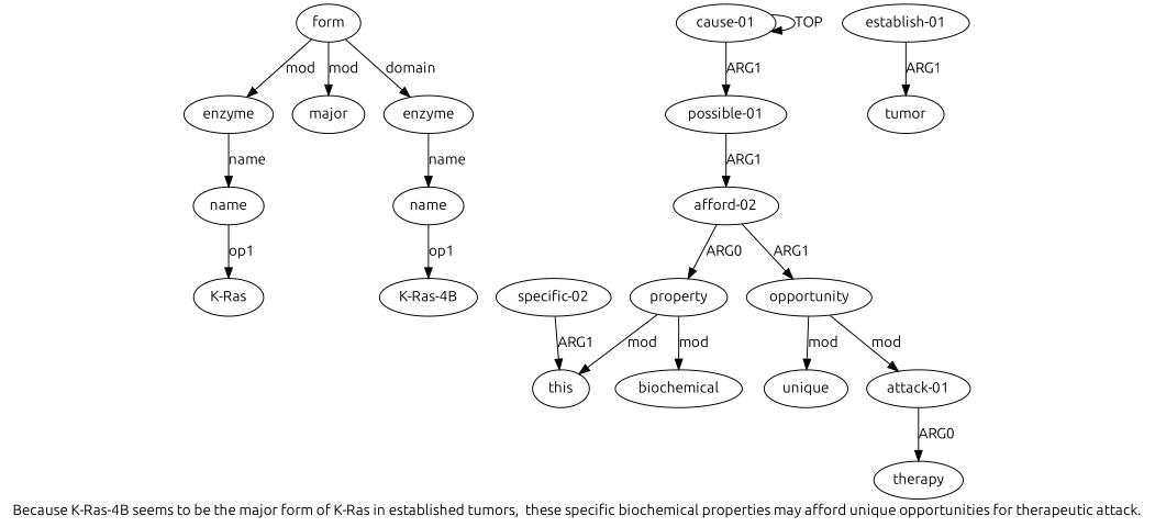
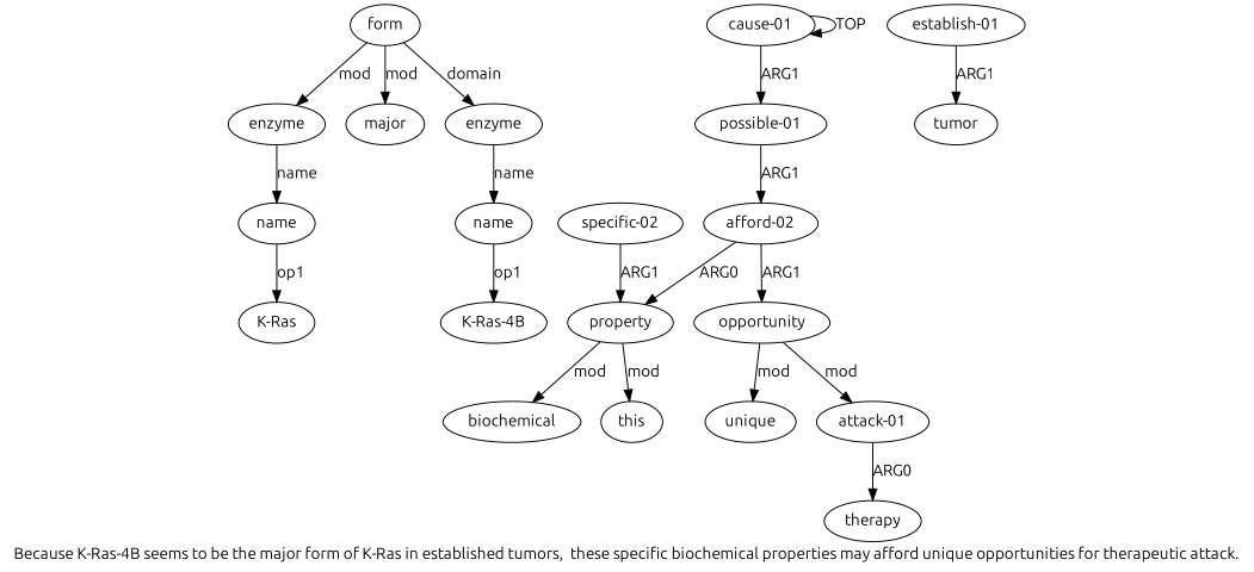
  digraph {
    fontname=Ubuntu
    label="Because K-Ras-4B seems to be the major form of K-Ras in established tumors,  these specific biochemical properties may afford unique opportunities for therapeutic attack."
    node [color=black fontname=Ubuntu gold_ind=-1 gold_label=enzyme test_ind=-1 test_label=enzyme]
    edge [color=black fontname=Ubuntu gold_label=mod test_label=mod]
    n1 [gold_label="K-Ras" label="K-Ras" test_label="K-Ras"]
    n2 [gold_ind=15 gold_label=biochemical label=biochemical test_ind=15 test_label=biochemical]
    n3 [gold_ind=14 gold_label="specific-02" label="specific-02" test_ind=14 test_label="specific-02"]
    n4 [gold_ind=12 gold_label=property label=property test_ind=12 test_label=property]
    n5 [gold_ind=13 gold_label=this label=this test_ind=13 test_label=this]
    n6 [gold_ind=17 gold_label=unique label=unique test_ind=17 test_label=unique]
    n7 [gold_ind=16 gold_label=opportunity label=opportunity test_ind=16 test_label=opportunity]
    n8 [gold_ind=18 gold_label="attack-01" label="attack-01" test_ind=18 test_label="attack-01"]
    n9 [gold_ind=19 gold_label=therapy label=therapy test_ind=19 test_label=therapy]
    n10 [gold_ind=11 gold_label="afford-02" label="afford-02" test_ind=11 test_label="afford-02"]
    n11 [gold_ind=10 gold_label="possible-01" label="possible-01" test_ind=10 test_label="possible-01"]
    n12 [gold_ind=2 gold_label=form label=form test_ind=2 test_label=form]
    n13 [gold_ind=3 label=enzyme test_ind=3]
    n14 [gold_ind=5 gold_label=major label=major test_ind=5 test_label=major]
    n15 [gold_ind=6 label=enzyme test_ind=6]
    n16 [gold_ind=4 gold_label=name label=name test_ind=4 test_label=name]
    n17 [gold_ind=7 gold_label=name label=name test_ind=7 test_label=name]
    n18 [gold_ind=8 gold_label=tumor label=tumor test_ind=8 test_label=tumor]
    n19 [gold_ind=0 gold_label="cause-01" label="cause-01" test_ind=0 test_label="cause-01"]
    n20 [gold_label="K-Ras-4B" label="K-Ras-4B" test_label="K-Ras-4B"]
    n21 [gold_ind=9 gold_label="establish-01" label="establish-01" test_ind=9 test_label="establish-01"]
-   n3 -> n5 [gold_label=ARG1 label=ARG1 test_label=ARG1]
+   n3 -> n4 [gold_label=ARG1 label=ARG1 test_label=ARG1]
    n4 -> n2 [label=mod]
    n4 -> n5 [label=mod]
    n7 -> n6 [label=mod]
    n7 -> n8 [label=mod]
    n8 -> n9 [gold_label=ARG0 label=ARG0 test_label=ARG0]
    n10 -> n4 [gold_label=ARG0 label=ARG0 test_label=ARG0]
    n10 -> n7 [gold_label=ARG1 label=ARG1 test_label=ARG1]
    n11 -> n10 [gold_label=ARG1 label=ARG1 test_label=ARG1]
    n12 -> n13 [label=mod]
    n12 -> n14 [label=mod]
    n12 -> n15 [gold_label=domain label=domain test_label=domain]
    n13 -> n16 [gold_label=name label=name test_label=name]
    n15 -> n17 [gold_label=name label=name test_label=name]
    n16 -> n1 [gold_label=op1 label=op1 test_label=op1]
    n17 -> n20 [gold_label=op1 label=op1 test_label=op1]
    n19 -> n11 [gold_label=ARG1 label=ARG1 test_label=ARG1]
    n19 -> n19 [gold_label=TOP label=TOP test_label=TOP]
    n21 -> n18 [gold_label=ARG1 label=ARG1 test_label=ARG1]
  }
